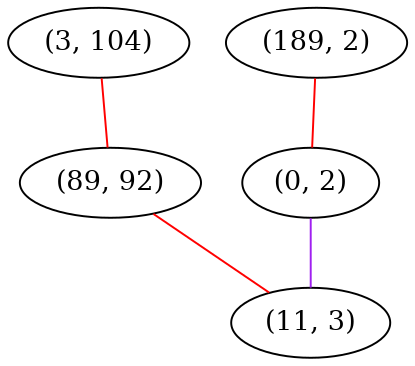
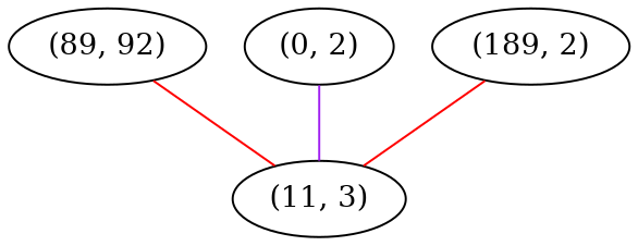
  graph {
    edge [color=red weight=1]
-   "(3, 104)"
    "(89, 92)"
    "(11, 3)"
    n4 [label="(0, 2)"]
    "(189, 2)"
-   "(3, 104)" -- "(89, 92)"
    "(89, 92)" -- "(11, 3)"
    n4 -- "(11, 3)" [color=purple weight=4]
-   "(189, 2)" -- n4
+   "(189, 2)" -- "(11, 3)"
  }
